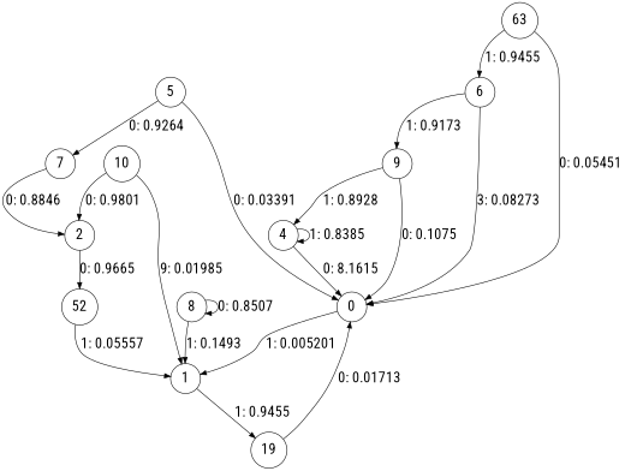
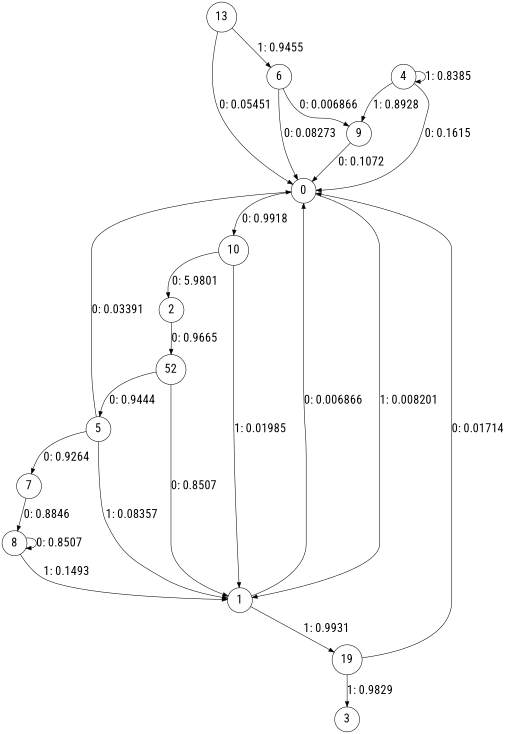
  digraph {
    fontname="Roboto Condensed"
    node [fontname="Roboto Condensed" fontsize=24 shape=circle]
    edge [fontname="Roboto Condensed" fontsize=24]
    0
    10
    1
    2
    n5 [label=19]
    n6 [label=52]
+   3
    5
    7
-   13 [label=63]
+   13
    6
    9
    4
    8
-   0 -> 1 [label="1: 0.005201  "]
-   10 -> 1 [label="9: 0.01985  "]
-   10 -> 2 [label="0: 0.9801   "]
-   1 -> n5 [label="1: 0.9455   "]
+   0 -> 10 [label="0: 0.9918   "]
+   0 -> 1 [label="1: 0.008201  "]
+   10 -> 1 [label="1: 0.01985  "]
+   10 -> 2 [label="0: 5.9801   "]
+   1 -> 0 [label="0: 0.006866  "]
+   1 -> n5 [label="1: 0.9931   "]
    2 -> n6 [label="0: 0.9665   "]
-   n5 -> 0 [label="0: 0.01713  "]
-   n6 -> 1 [label="1: 0.05557  "]
+   n5 -> 0 [label="0: 0.01714  "]
+   n5 -> 3 [label="1: 0.9829   "]
+   n6 -> 1 [label="0: 0.8507   "]
+   n6 -> 5 [label="0: 0.9444   "]
    5 -> 0 [label="0: 0.03391  "]
+   5 -> 1 [label="1: 0.08357  "]
    5 -> 7 [label="0: 0.9264   "]
-   7 -> 2 [label="0: 0.8846   "]
+   7 -> 8 [label="0: 0.8846   "]
    13 -> 0 [label="0: 0.05451  "]
    13 -> 6 [label="1: 0.9455   "]
-   6 -> 0 [label="3: 0.08273  "]
-   6 -> 9 [label="1: 0.9173   "]
-   9 -> 0 [label="0: 0.1075   "]
-   9 -> 4 [label="1: 0.8928   "]
-   4 -> 0 [label="0: 8.1615   "]
+   6 -> 0 [label="0: 0.08273  "]
+   6 -> 9 [label="0: 0.006866  "]
+   9 -> 0 [label="0: 0.1072   "]
+   4 -> 9 [label="1: 0.8928   "]
+   4 -> 0 [label="0: 0.1615   "]
    4 -> 4 [label="1: 0.8385   "]
    8 -> 1 [label="1: 0.1493   "]
    8 -> 8 [label="0: 0.8507   "]
  }
